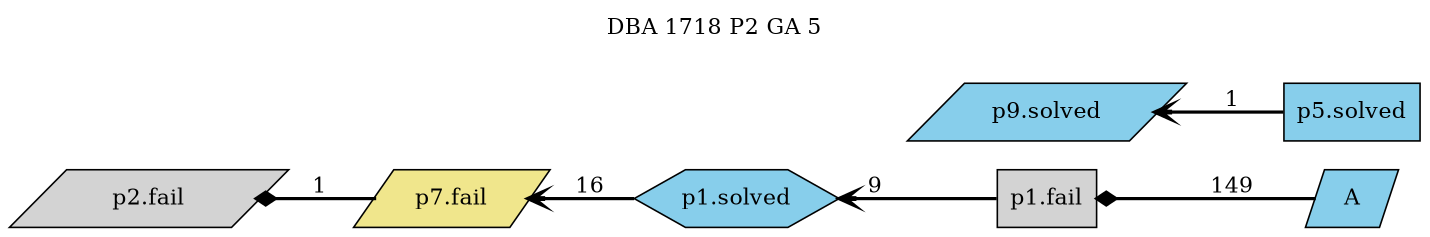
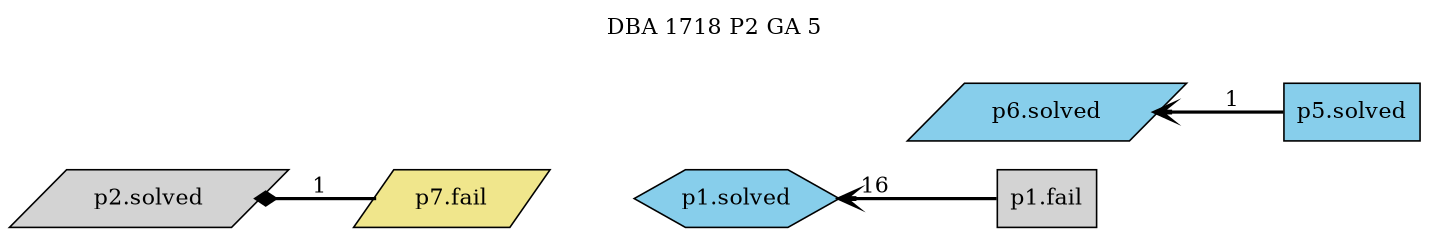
  digraph {
    label=" DBA 1718 P2 GA 5 "
    labelloc=tl
    rankdir=RL
    node [fillcolor=skyblue shape=parallelogram style=filled]
    edge [arrowhead=vee style=bold]
-   n1 [label=A]
    n2 [fillcolor=lightgrey label="p1.fail" shape=box]
    n3 [label="p1.solved" shape=hexagon]
    n4 [fillcolor=khaki label="p7.fail"]
-   n5 [fillcolor=lightgrey label="p2.fail"]
+   n5 [fillcolor=lightgrey label="p2.solved"]
    n6 [label="p5.solved" shape=box]
-   n7 [label="p9.solved"]
-   n1 -> n2 [arrowhead=diamond label=149]
-   n2 -> n3 [label=9]
-   n3 -> n4 [label=16]
+   n7 [label="p6.solved"]
+   n2 -> n3 [label=16]
    n4 -> n5 [arrowhead=diamond label=1]
    n6 -> n7 [label=1]
  }
